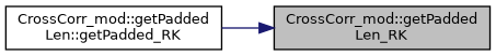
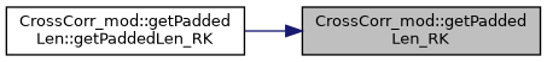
  digraph {
    rankdir=RL
    node [color=black fontname=Helvetica fontsize=10 shape=record style=filled]
    n1 [fillcolor=grey75 fontcolor=black height=0.2 label="CrossCorr_mod::getPadded\lLen_RK" width=0.4]
-   n2 [fillcolor=white height=0.2 label="CrossCorr_mod::getPadded\lLen::getPadded_RK" width=0.4]
+   n2 [fillcolor=white height=0.2 label="CrossCorr_mod::getPadded\lLen::getPaddedLen_RK" width=0.4]
    n1 -> n2 [color=midnightblue dir=back fontname=Helvetica fontsize=10 labelfontname=Helvetica labelfontsize=10 style=solid]
  }
